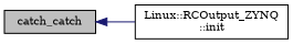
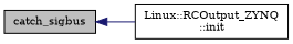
  digraph {
    rankdir=LR
    fontname="DejaVu Serif"
    node [color=black fontname="DejaVu Serif" fontsize=10 shape=record style=filled]
-   n1 [fillcolor=grey75 fontcolor=black height=0.2 label=catch_catch width=0.4]
+   n1 [fillcolor=grey75 fontcolor=black height=0.2 label=catch_sigbus width=0.4]
    n2 [fillcolor=white height=0.2 label="Linux::RCOutput_ZYNQ\l::init" width=0.4]
    n1 -> n2 [color=midnightblue dir=back fontname="DejaVu Serif" fontsize=10 labelfontname=Helvetica labelfontsize=10 style=solid]
  }
